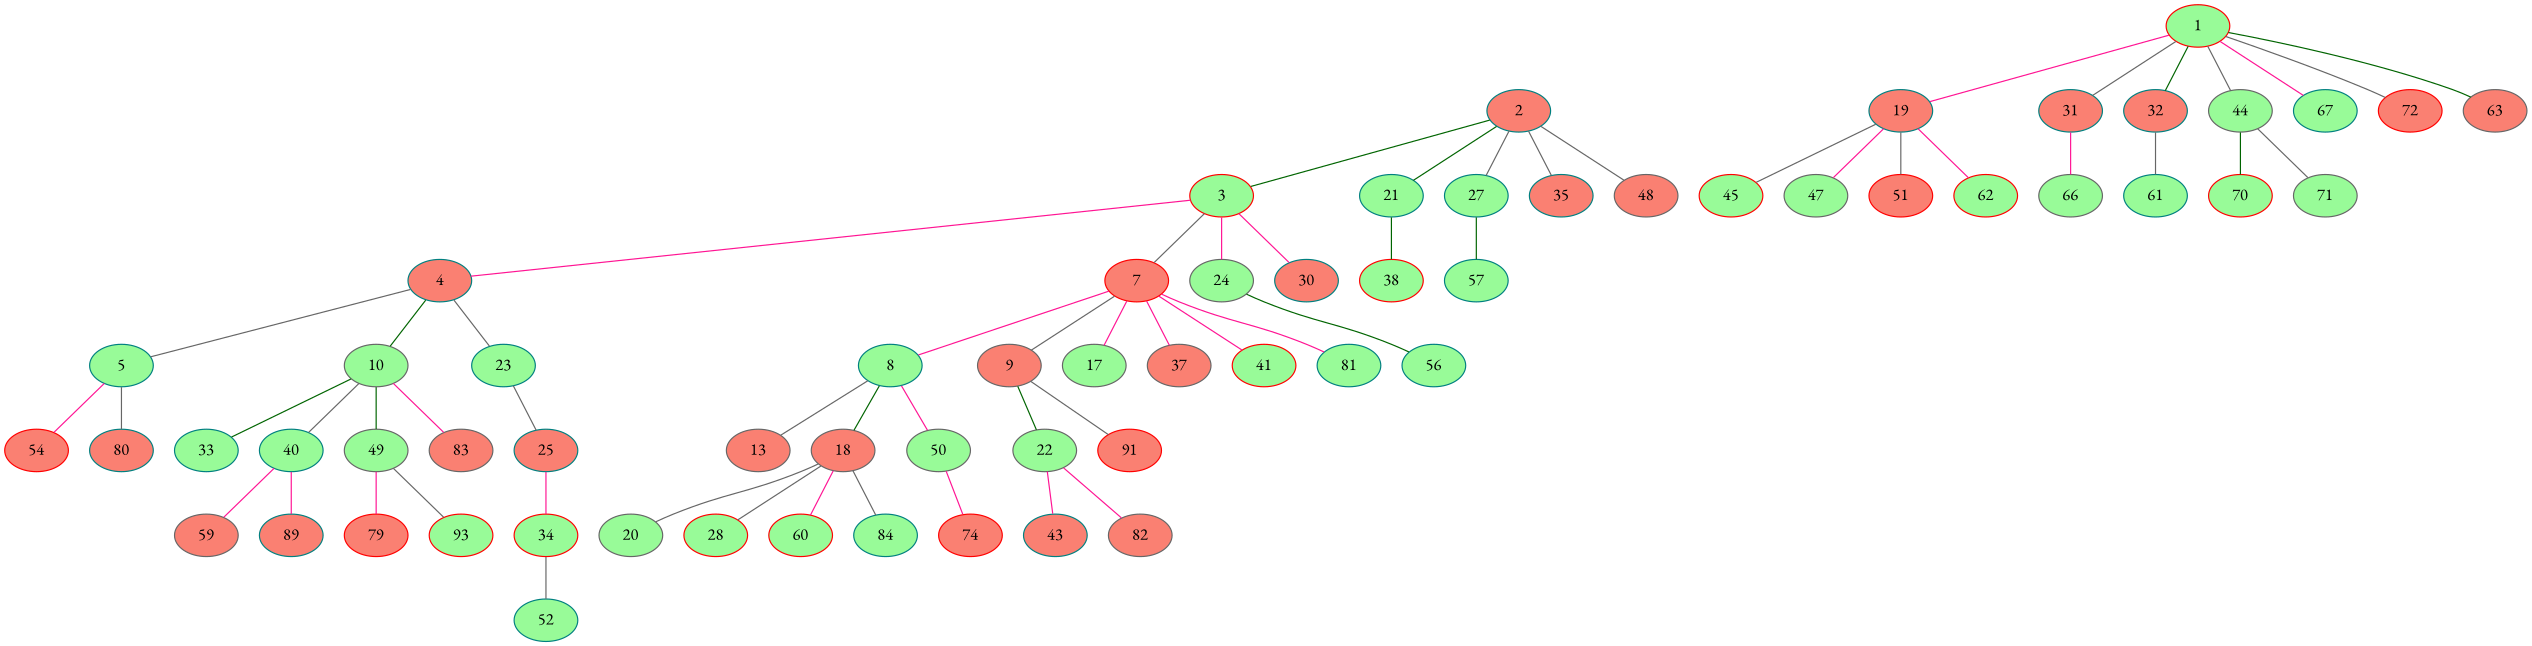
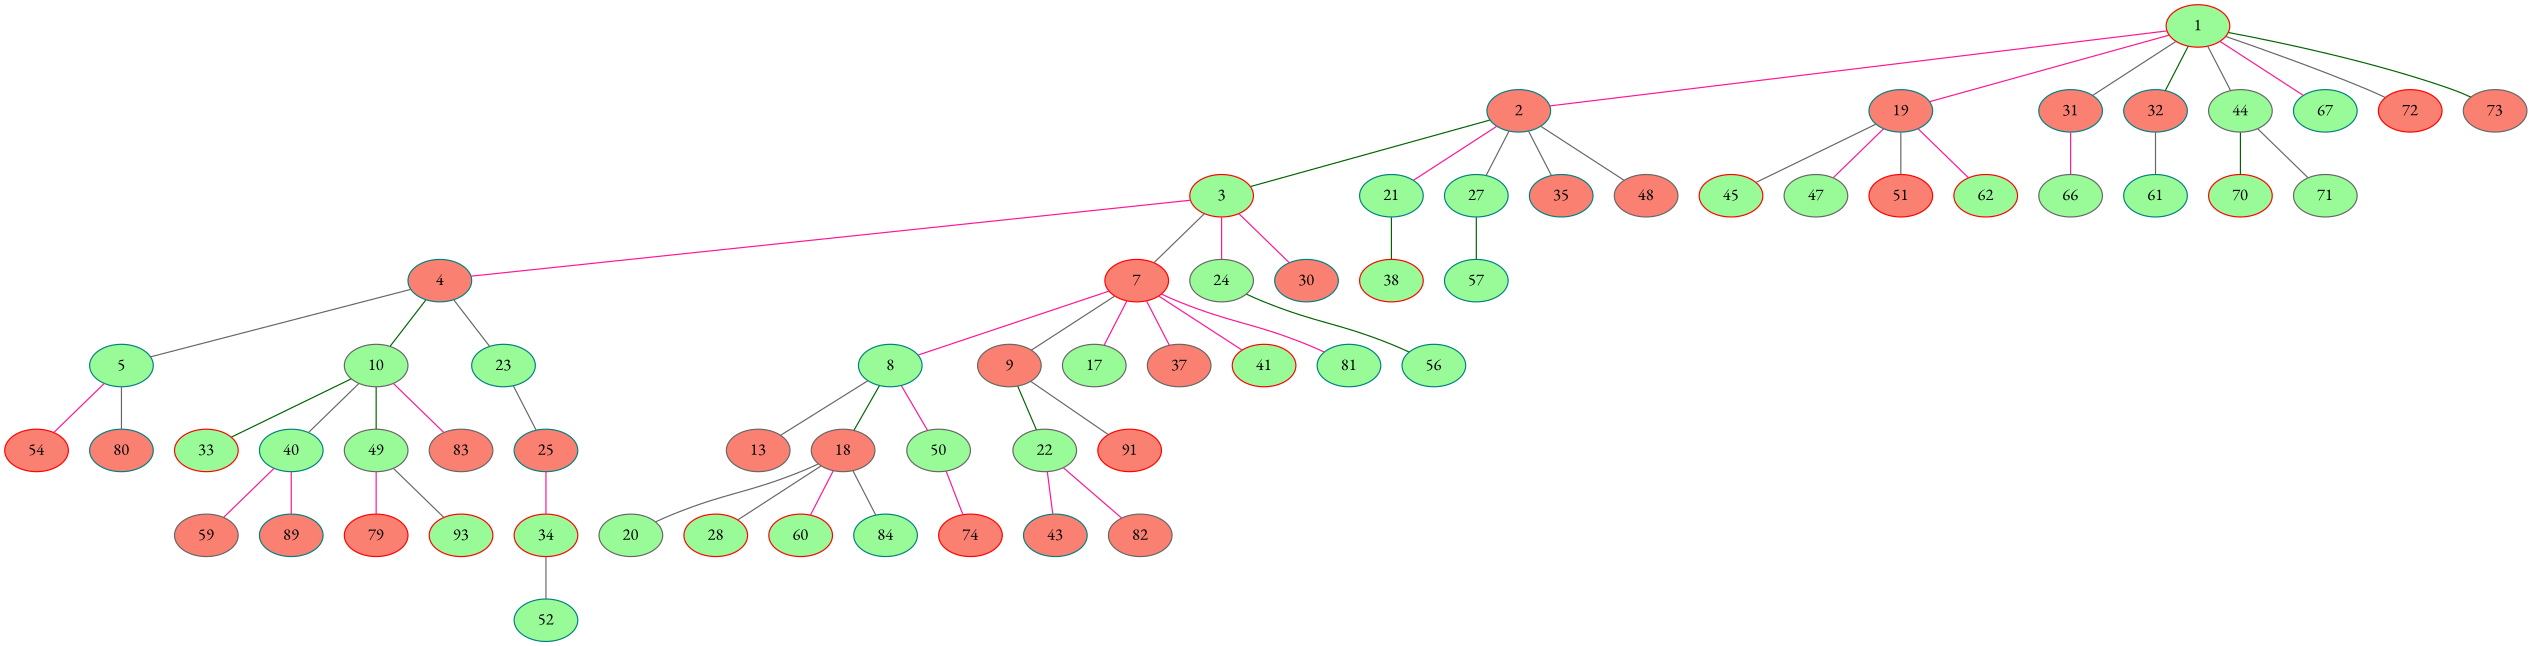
  graph {
    fontname="EB Garamond"
    node [color=teal fillcolor=palegreen fontname="EB Garamond" style=filled]
    edge [color=deeppink fontname="EB Garamond"]
    1 [color=red super="+14"]
    2 [fillcolor=salmon super="+16"]
    19 [fillcolor=salmon super="+42"]
    31 [fillcolor=salmon super="+63"]
    32 [fillcolor=salmon super="+36"]
    44 [color=gray40 super="+68"]
    67
    72 [color=red fillcolor=salmon]
-   73 [color=gray40 fillcolor=salmon label=63]
+   73 [color=gray40 fillcolor=salmon]
    3 [color=red super="+15"]
    21
    27 [super="+39"]
    35 [fillcolor=salmon]
    48 [color=gray40 fillcolor=salmon]
    45 [color=red super="+90"]
    47 [color=gray40 super="+76"]
    51 [color=red fillcolor=salmon]
    62 [color=red]
    66 [color=gray40]
    61
    70 [color=red]
    71 [color=gray40]
    4 [fillcolor=salmon super="+12"]
    7 [color=red fillcolor=salmon super="+53"]
    24 [color=gray40]
    30 [fillcolor=salmon]
    38 [color=red super="+92"]
    57
    5 [super="+6"]
    10 [color=gray40 super="+85"]
    23
    8 [super="+11"]
    9 [color=gray40 fillcolor=salmon super="+29"]
    17 [color=gray40 super="+75"]
    37 [color=gray40 fillcolor=salmon]
    41 [color=red super="+86"]
    81
    56
    54 [color=red fillcolor=salmon]
    80 [fillcolor=salmon]
-   33 [super="+46"]
+   33 [color=red super="+46"]
    40 [super="+88"]
    49 [color=gray40 super="+69"]
    83 [color=gray40 fillcolor=salmon]
    25 [fillcolor=salmon super="+87"]
    13 [color=gray40 fillcolor=salmon]
    18 [color=gray40 fillcolor=salmon super="+55"]
    50 [color=gray40 super="+58"]
    22 [color=gray40 super="+26"]
    91 [color=red fillcolor=salmon]
    20 [color=gray40]
    28 [color=red super="+65"]
    60 [color=red super="+77"]
    84
    74 [color=red fillcolor=salmon]
    43 [fillcolor=salmon]
    82 [color=gray40 fillcolor=salmon]
    59 [color=gray40 fillcolor=salmon super="+78"]
    89 [fillcolor=salmon]
    79 [color=red fillcolor=salmon]
    93 [color=red]
    34 [color=red super="+64"]
    52
+   1 -- 2
    1 -- 19
    1 -- 31 [color=gray40]
    1 -- 32 [color=darkgreen]
    1 -- 44 [color=gray40]
    1 -- 67
    1 -- 72 [color=gray40]
    1 -- 73 [color=darkgreen]
    2 -- 3 [color=darkgreen]
-   2 -- 21 [color=darkgreen]
+   2 -- 21
    2 -- 27 [color=gray40]
    2 -- 35 [color=gray40]
    2 -- 48 [color=gray40]
    19 -- 45 [color=gray40]
    19 -- 47
    19 -- 51 [color=gray40]
    19 -- 62
    31 -- 66
    32 -- 61 [color=gray40]
    44 -- 70 [color=darkgreen]
    44 -- 71 [color=gray40]
    3 -- 4
    3 -- 7 [color=gray40]
    3 -- 24
    3 -- 30
    21 -- 38 [color=darkgreen]
    27 -- 57 [color=darkgreen]
    4 -- 5 [color=gray40]
    4 -- 10 [color=darkgreen]
    4 -- 23 [color=gray40]
    7 -- 8
    7 -- 9 [color=gray40]
    7 -- 17
    7 -- 37
    7 -- 41
    7 -- 81
    24 -- 56 [color=darkgreen]
    5 -- 54
    5 -- 80 [color=gray40]
    10 -- 33 [color=darkgreen]
    10 -- 40 [color=gray40]
    10 -- 49 [color=darkgreen]
    10 -- 83
    23 -- 25 [color=gray40]
    8 -- 13 [color=gray40]
    8 -- 18 [color=darkgreen]
    8 -- 50
    9 -- 22 [color=darkgreen]
    9 -- 91 [color=gray40]
    40 -- 59
    40 -- 89
    49 -- 79
    49 -- 93 [color=gray40]
    25 -- 34
    18 -- 20 [color=gray40]
    18 -- 28 [color=gray40]
    18 -- 60
    18 -- 84 [color=gray40]
    50 -- 74
    22 -- 43
    22 -- 82
    34 -- 52 [color=gray40]
  }
